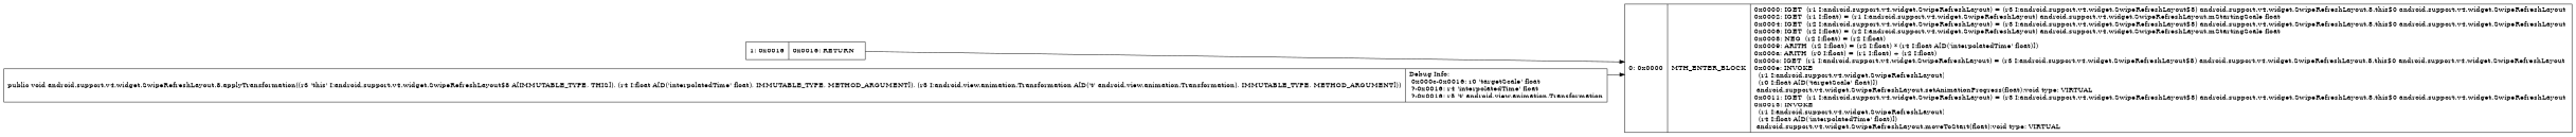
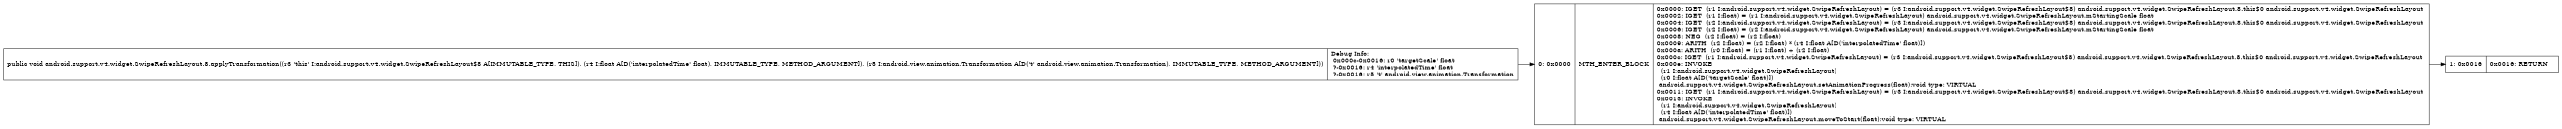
  digraph {
    rankdir=LR
    node [shape=record]
    n1 [label="{0\:\ 0x0000|MTH_ENTER_BLOCK\l|0x0000: IGET  (r1 I:android.support.v4.widget.SwipeRefreshLayout) = (r3 I:android.support.v4.widget.SwipeRefreshLayout$8) android.support.v4.widget.SwipeRefreshLayout.8.this$0 android.support.v4.widget.SwipeRefreshLayout \l0x0002: IGET  (r1 I:float) = (r1 I:android.support.v4.widget.SwipeRefreshLayout) android.support.v4.widget.SwipeRefreshLayout.mStartingScale float \l0x0004: IGET  (r2 I:android.support.v4.widget.SwipeRefreshLayout) = (r3 I:android.support.v4.widget.SwipeRefreshLayout$8) android.support.v4.widget.SwipeRefreshLayout.8.this$0 android.support.v4.widget.SwipeRefreshLayout \l0x0006: IGET  (r2 I:float) = (r2 I:android.support.v4.widget.SwipeRefreshLayout) android.support.v4.widget.SwipeRefreshLayout.mStartingScale float \l0x0008: NEG  (r2 I:float) = (r2 I:float) \l0x0009: ARITH  (r2 I:float) = (r2 I:float) * (r4 I:float A[D('interpolatedTime' float)]) \l0x000a: ARITH  (r0 I:float) = (r1 I:float) + (r2 I:float) \l0x000c: IGET  (r1 I:android.support.v4.widget.SwipeRefreshLayout) = (r3 I:android.support.v4.widget.SwipeRefreshLayout$8) android.support.v4.widget.SwipeRefreshLayout.8.this$0 android.support.v4.widget.SwipeRefreshLayout \l0x000e: INVOKE  \l  (r1 I:android.support.v4.widget.SwipeRefreshLayout)\l  (r0 I:float A[D('targetScale' float)])\l android.support.v4.widget.SwipeRefreshLayout.setAnimationProgress(float):void type: VIRTUAL \l0x0011: IGET  (r1 I:android.support.v4.widget.SwipeRefreshLayout) = (r3 I:android.support.v4.widget.SwipeRefreshLayout$8) android.support.v4.widget.SwipeRefreshLayout.8.this$0 android.support.v4.widget.SwipeRefreshLayout \l0x0013: INVOKE  \l  (r1 I:android.support.v4.widget.SwipeRefreshLayout)\l  (r4 I:float A[D('interpolatedTime' float)])\l android.support.v4.widget.SwipeRefreshLayout.moveToStart(float):void type: VIRTUAL \l}"]
    n2 [label="{1\:\ 0x0016|0x0016: RETURN   \l}"]
    n3 [label="{public void android.support.v4.widget.SwipeRefreshLayout.8.applyTransformation((r3 'this' I:android.support.v4.widget.SwipeRefreshLayout$8 A[IMMUTABLE_TYPE, THIS]), (r4 I:float A[D('interpolatedTime' float), IMMUTABLE_TYPE, METHOD_ARGUMENT]), (r5 I:android.view.animation.Transformation A[D('t' android.view.animation.Transformation), IMMUTABLE_TYPE, METHOD_ARGUMENT]))  | Debug Info:\l  0x000c\-0x0016: r0 'targetScale' float\l  ?\-0x0016: r4 'interpolatedTime' float\l  ?\-0x0016: r5 't' android.view.animation.Transformation\l}"]
-   n2 -> n1
+   n1 -> n2
    n3 -> n1
  }
